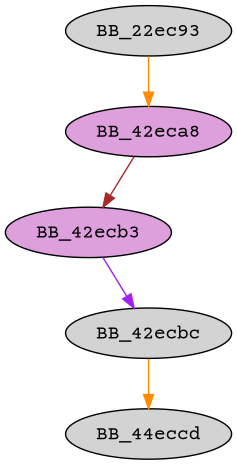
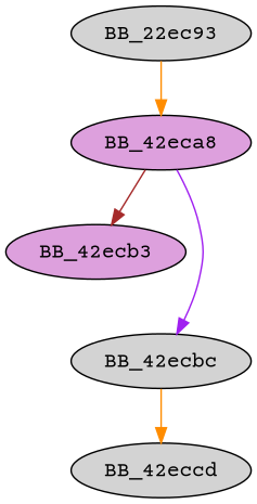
  digraph {
    fontname="Courier Prime"
    node [fillcolor=lightgrey fontname="Courier Prime" style=filled]
    edge [color=darkorange fontname="Courier Prime"]
    n1 [label=BB_22ec93]
    BB_42eca8 [fillcolor=plum]
    BB_42ecb3 [fillcolor=plum]
    BB_42ecbc
-   BB_42eccd [label=BB_44eccd]
+   BB_42eccd
    n1 -> BB_42eca8
    BB_42eca8 -> BB_42ecb3 [color=brown]
-   BB_42ecb3 -> BB_42ecbc [color=purple]
+   BB_42eca8 -> BB_42ecbc [color=purple]
    BB_42ecbc -> BB_42eccd
  }
